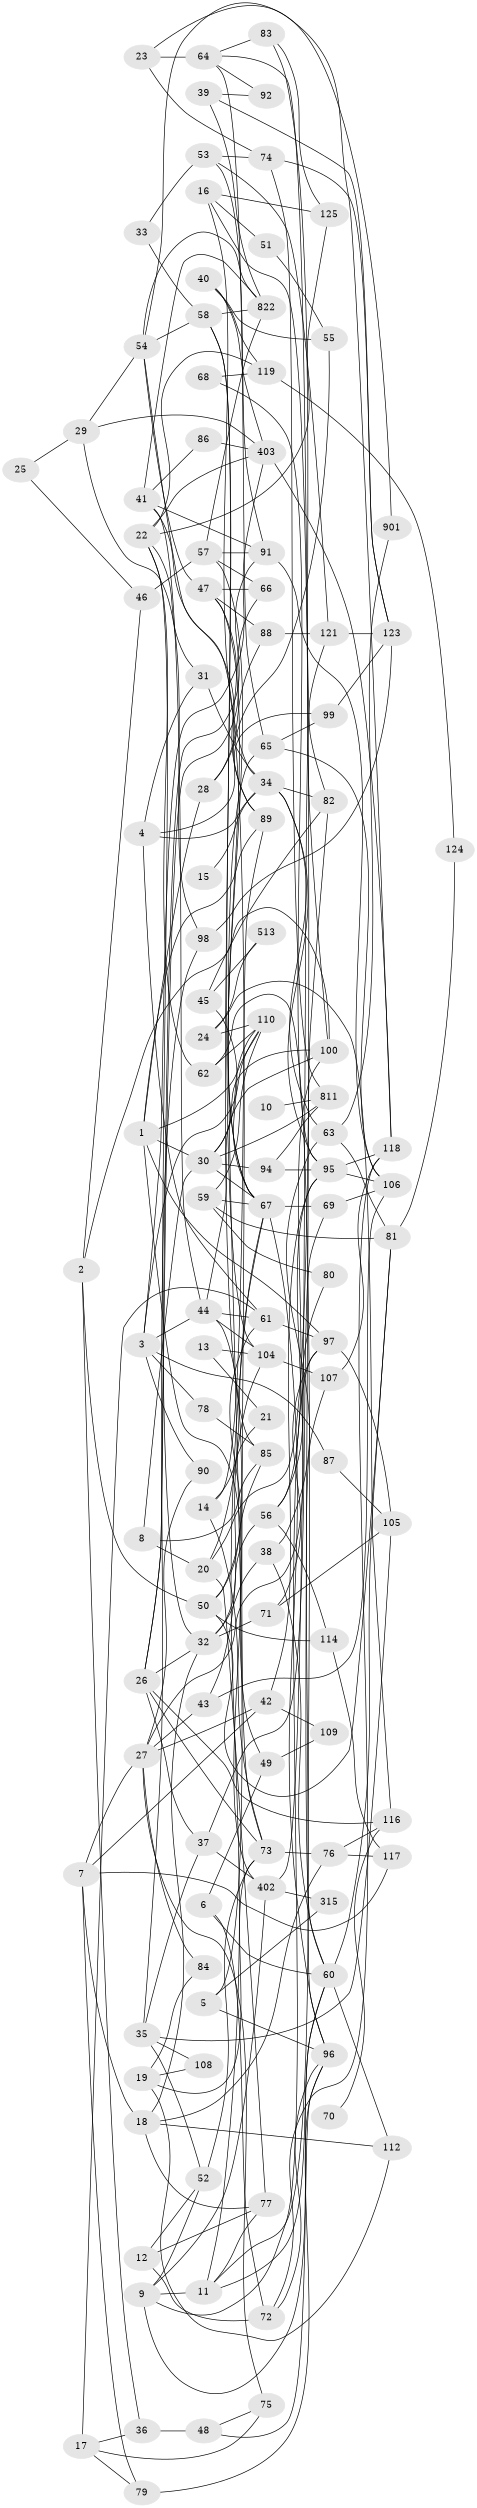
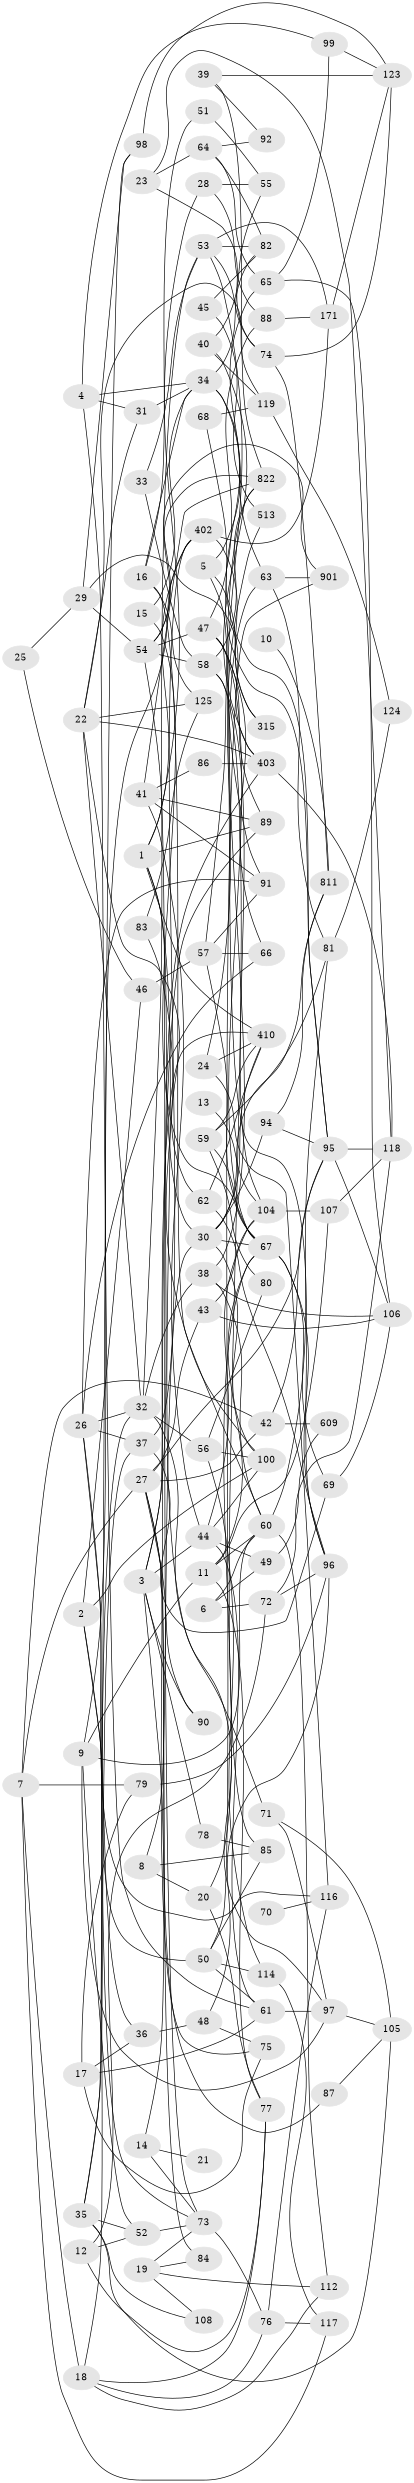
  graph {
    rankdir=LR
    node [color=gray90 style=filled]
    1
    28
    30
    89
    97
    n6 [label=402]
-   110
+   110 [label=410]
    55
    88
    100
    n11 [label=811]
    67
    94
    105
    n15 [label=315]
-   121
+   121 [label=171]
    2
    36
    46
    50
    48
    57
    61
    85
    n25 [label=901]
    114
    3
    44
    78
    87
    90
    n32 [label=403]
    49
    104
    118
    4
    31
    34
    99
    82
    63
    95
    123
    5
    65
    96
    106
    6
    60
    72
-   109
+   109 [label=609]
    112
    81
    7
    18
    27
    42
    79
    117
    77
    32
    76
    75
    84
    43
    8
    20
    9
    11
    52
    107
    73
    10
    69
    12
    98
    13
    21
    26
    116
    37
    66
    91
    14
    70
    15
    16
    51
    125
    17
    38
    53
    56
    71
    19
    108
    22
    62
    119
    124
    23
    64
    74
    92
    83
    24
    n107 [label=513]
    25
    29
    54
    58
    n112 [label=822]
    47
    80
    33
    35
    39
    40
    41
    86
    45
    59
    68
    1 -- 28
    1 -- 30
    1 -- 89
    1 -- 97
    1 -- n6
    1 -- 110
    28 -- 55
    28 -- 88
    30 -- 110
    30 -- 100
    30 -- n11
    30 -- 67
    30 -- 94
    97 -- 105
    n6 -- n15
    n6 -- 121
    88 -- 121
    67 -- 96
    67 -- 69
    94 -- n11
    94 -- 95
    121 -- 123
    2 -- 100
    2 -- 36
    2 -- 46
    2 -- 50
    36 -- 48
    46 -- 57
    50 -- 61
    50 -- 85
-   50 -- 81
+   50 -- n25
    50 -- 114
    48 -- 96
    48 -- 75
    57 -- 67
    57 -- 66
    57 -- 91
    57 -- n112
    61 -- 97
    114 -- 117
    3 -- 110
    3 -- 44
    3 -- 78
    3 -- 87
    3 -- 90
    3 -- n32
    44 -- 100
    44 -- 61
    44 -- 49
    44 -- 104
    78 -- 85
    87 -- 105
    n32 -- 118
    49 -- 109
    104 -- 107
    4 -- 61
    4 -- 31
    4 -- 34
    4 -- 99
    31 -- 34
    34 -- 82
    34 -- 63
    34 -- 95
    99 -- 123
    63 -- n25
    63 -- 81
    95 -- 118
    95 -- 106
    5 -- n15
    5 -- 65
    5 -- 96
    65 -- 99
    65 -- 106
    6 -- 49
    6 -- 60
    6 -- 72
    60 -- 112
    60 -- 81
    72 -- 118
    72 -- 96
    81 -- 124
    7 -- 18
    7 -- 27
    7 -- 42
    7 -- 79
    7 -- 117
    18 -- 112
    18 -- 77
    18 -- 32
    18 -- 76
    27 -- 90
    27 -- 95
    27 -- 42
    27 -- 75
    27 -- 84
    27 -- 43
    42 -- 95
    42 -- 109
    79 -- 96
    32 -- 38
+   32 -- 53
    32 -- 56
    32 -- 71
    76 -- 117
    76 -- 116
    43 -- 104
    43 -- 106
    8 -- 30
    8 -- 85
    8 -- 20
    20 -- 67
-   20 -- 82
+   53 -- 82
    20 -- 77
    9 -- 97
    9 -- n6
    9 -- 60
    9 -- 11
    9 -- 52
    11 -- 67
    11 -- 60
    11 -- 77
    11 -- 107
    52 -- 73
    107 -- 118
    73 -- 76
    10 -- n11
    69 -- 106
    12 -- 72
    12 -- 77
    12 -- 52
    98 -- 123
    13 -- 104
-   13 -- 21
    26 -- 32
    26 -- 73
    26 -- 116
    26 -- 37
    26 -- 66
    26 -- 91
    37 -- n6
    37 -- 69
-   91 -- 106
+   38 -- 106
    14 -- 89
    14 -- 73
    14 -- 21
    70 -- 116
    15 -- 34
    16 -- 34
    16 -- 60
    16 -- 51
    16 -- 125
    51 -- 55
    17 -- 36
    17 -- 61
    17 -- 79
    17 -- 75
    38 -- 63
    38 -- 60
    53 -- 121
    53 -- 91
    53 -- 74
    56 -- 100
    56 -- 114
    56 -- 80
    71 -- 97
    71 -- 105
    19 -- 112
    19 -- 84
    19 -- 73
    19 -- 108
    22 -- n32
    22 -- 31
    22 -- 32
    22 -- 125
    22 -- 62
    22 -- 119
    62 -- 110
    62 -- 96
    119 -- 124
    23 -- 118
    23 -- 64
    23 -- 74
    64 -- 82
    64 -- 65
    64 -- 92
-   64 -- 83
    74 -- n11
    74 -- 123
    83 -- 100
    83 -- 125
    24 -- 110
    24 -- 116
    24 -- n107
    25 -- 46
    25 -- 29
    29 -- n32
    29 -- 98
    29 -- 54
    54 -- n25
    54 -- 73
    54 -- 58
    54 -- n112
    54 -- 47
    58 -- 85
    58 -- 104
    58 -- n112
    47 -- 89
    47 -- 88
    47 -- 67
    47 -- 66
    33 -- 53
    33 -- 58
    35 -- 105
    35 -- 52
    35 -- 98
    35 -- 37
    35 -- 108
    39 -- 123
    39 -- 92
    39 -- n112
    40 -- 55
    40 -- n32
    40 -- 119
    41 -- 89
    41 -- 44
    41 -- 91
    41 -- n112
    41 -- 86
    86 -- n32
-   45 -- 67
+   15 -- 67
    45 -- 82
    45 -- n107
    59 -- 110
    59 -- 67
    59 -- 81
    59 -- 80
    68 -- 95
    68 -- 119
  }
